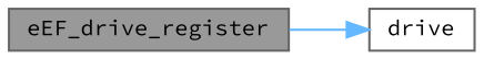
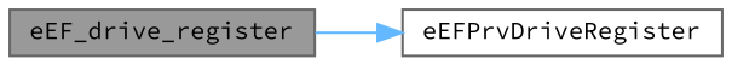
  digraph {
    rankdir=LR
    fontname="Source Code Pro"
    node [fontname="Source Code Pro" fontsize=10 shape=box style=filled]
    n1 [color=gray40 fillcolor=grey60 fontcolor=black height=0.2 label=eEF_drive_register width=0.4]
-   n2 [color=grey40 fillcolor=white height=0.2 label=drive width=0.4]
+   n2 [color=grey40 fillcolor=white height=0.2 label=eEFPrvDriveRegister width=0.4]
    n1 -> n2 [color=steelblue1 fontname="Source Code Pro" fontsize=10 labelfontname=Helvetica labelfontsize=10 style=solid]
  }
